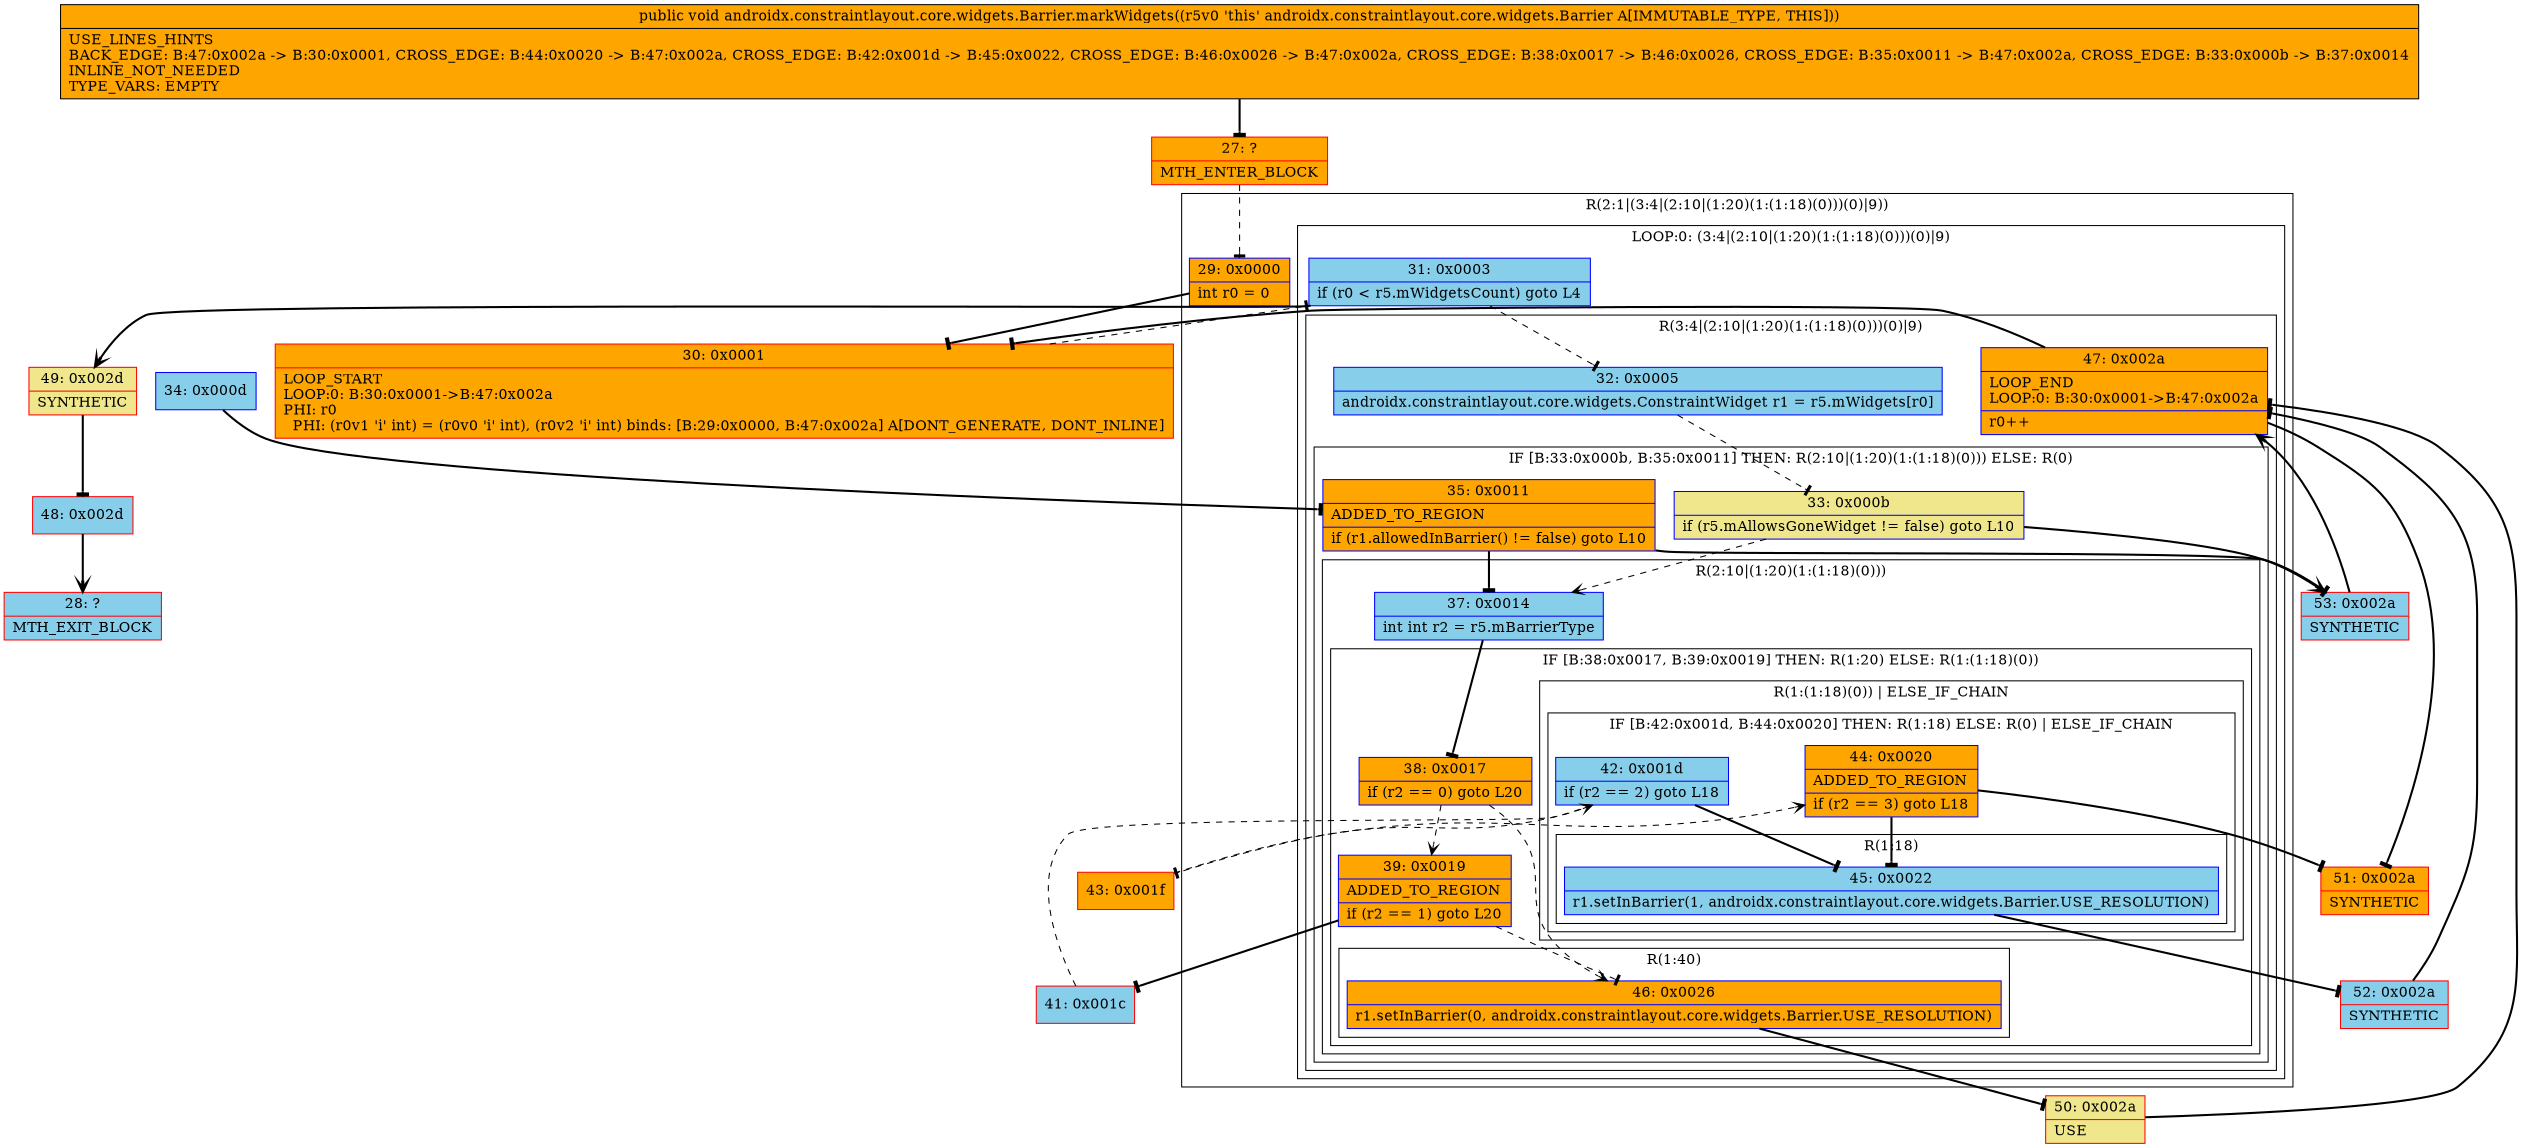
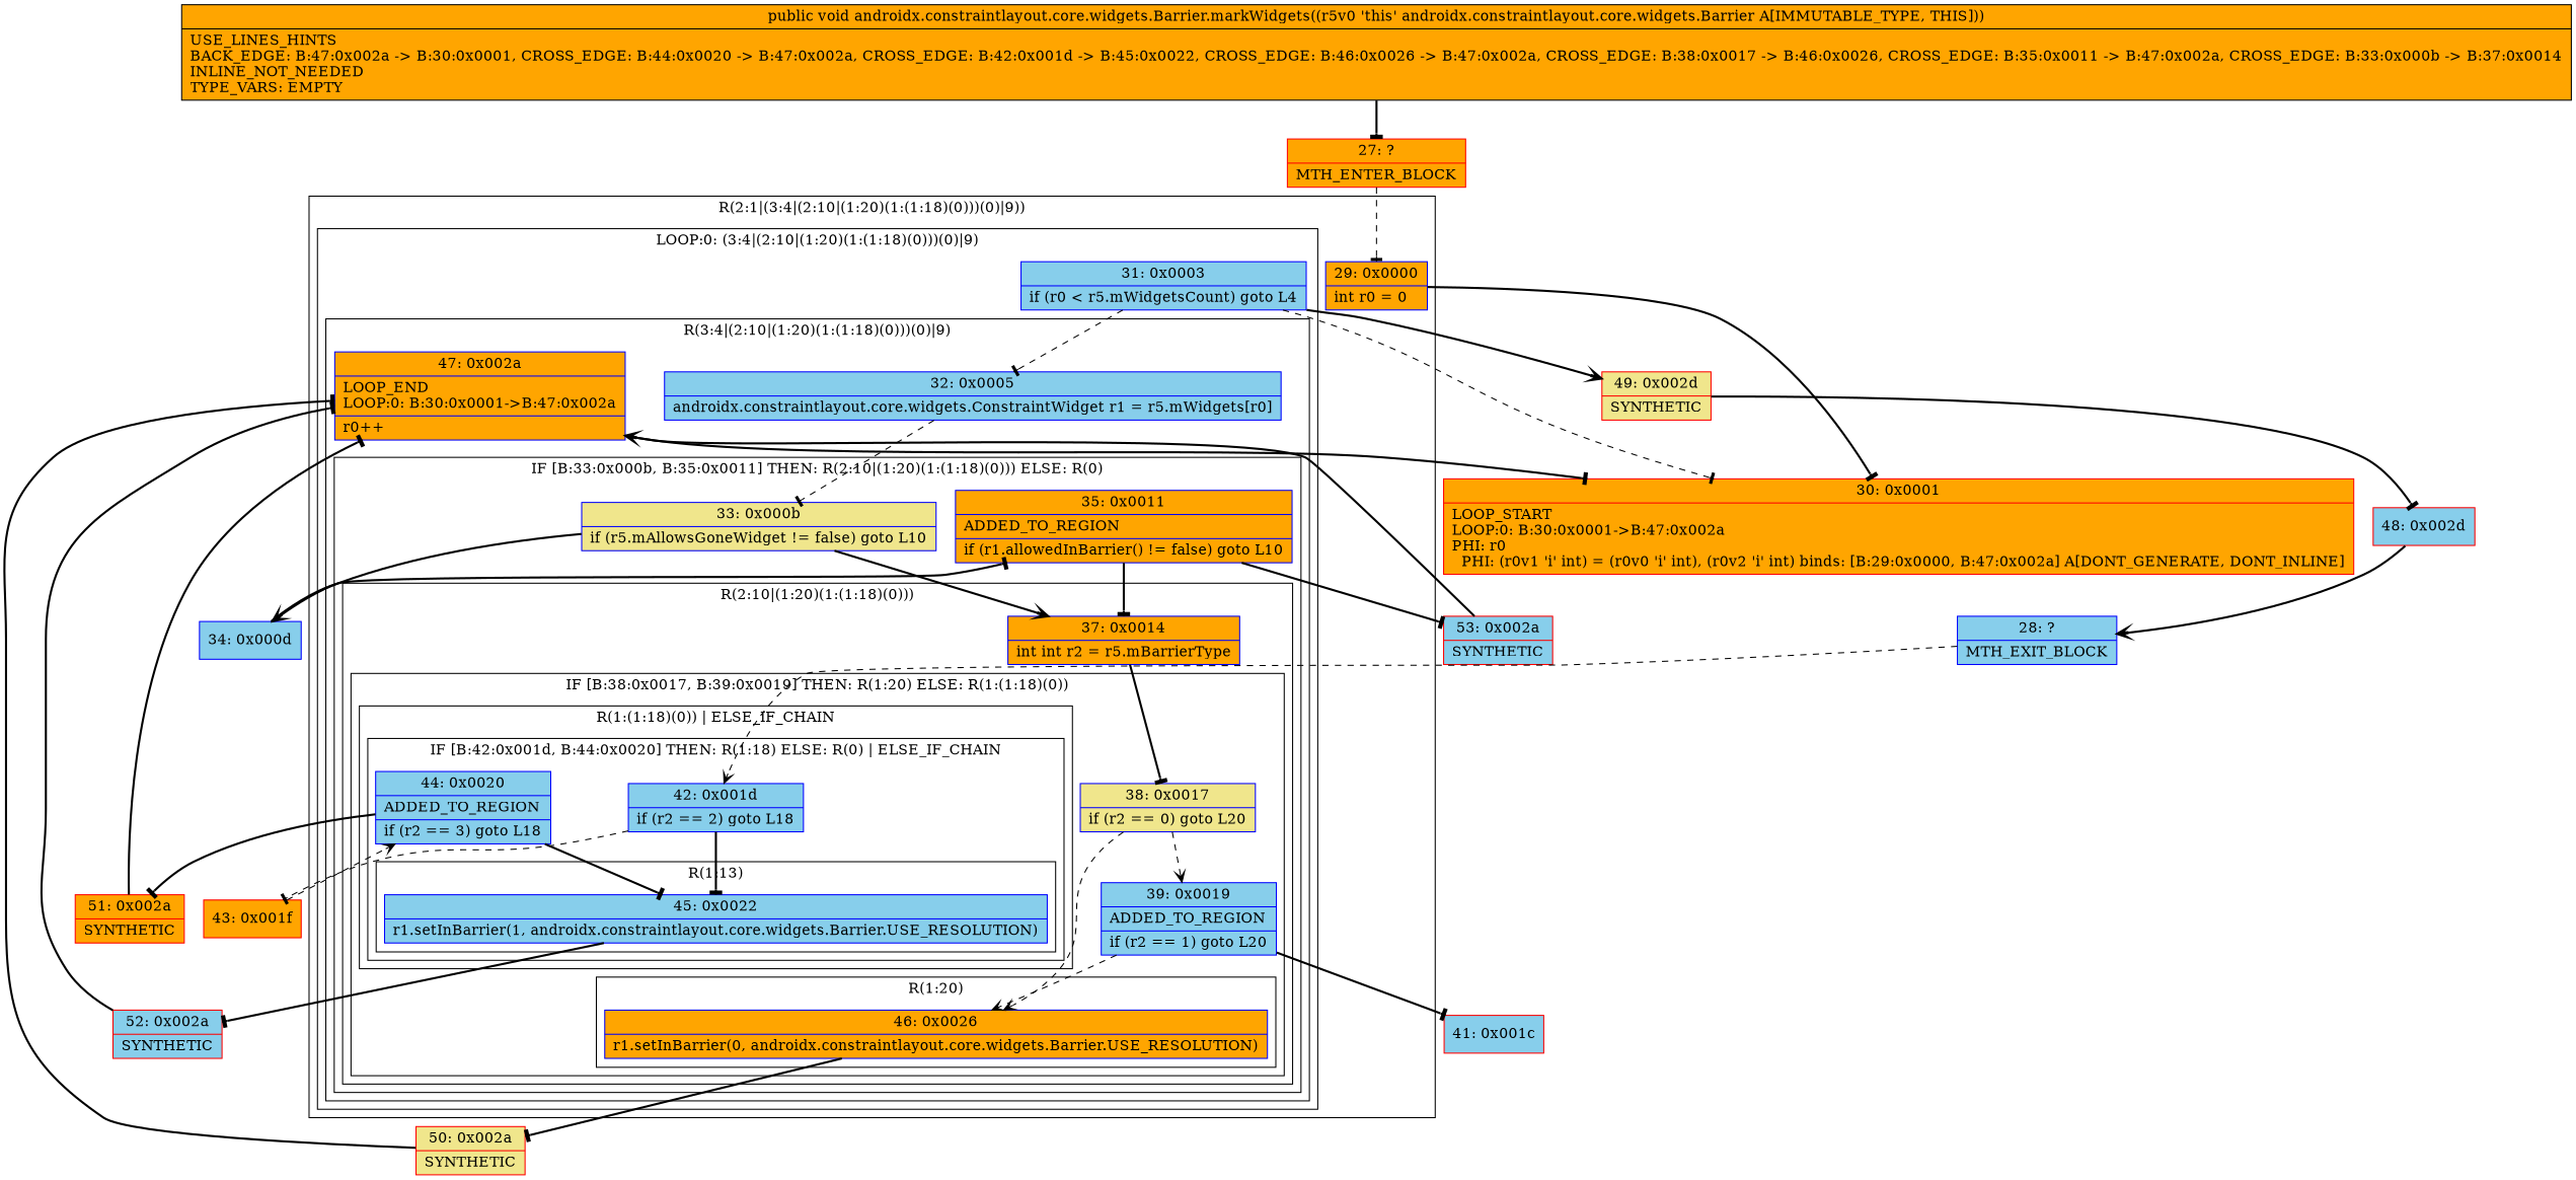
  digraph {
    node [color=blue fillcolor=skyblue shape=record style=filled]
    edge [arrowhead=tee style=bold]
    n1 [fillcolor=orange label="{46\:\ 0x0026|r1.setInBarrier(0, androidx.constraintlayout.core.widgets.Barrier.USE_RESOLUTION)\l}"]
    n2 [label="{45\:\ 0x0022|r1.setInBarrier(1, androidx.constraintlayout.core.widgets.Barrier.USE_RESOLUTION)\l}"]
    n3 [label="{42\:\ 0x001d|if (r2 == 2) goto L18\l}"]
-   n4 [fillcolor=orange label="{44\:\ 0x0020|ADDED_TO_REGION\l|if (r2 == 3) goto L18\l}"]
-   n5 [fillcolor=orange label="{38\:\ 0x0017|if (r2 == 0) goto L20\l}"]
-   n6 [fillcolor=orange label="{39\:\ 0x0019|ADDED_TO_REGION\l|if (r2 == 1) goto L20\l}"]
-   n7 [label="{37\:\ 0x0014|int int r2 = r5.mBarrierType\l}"]
+   n4 [label="{44\:\ 0x0020|ADDED_TO_REGION\l|if (r2 == 3) goto L18\l}"]
+   n5 [fillcolor=khaki label="{38\:\ 0x0017|if (r2 == 0) goto L20\l}"]
+   n6 [label="{39\:\ 0x0019|ADDED_TO_REGION\l|if (r2 == 1) goto L20\l}"]
+   n7 [fillcolor=orange label="{37\:\ 0x0014|int int r2 = r5.mBarrierType\l}"]
    n8 [fillcolor=khaki label="{33\:\ 0x000b|if (r5.mAllowsGoneWidget != false) goto L10\l}"]
    n9 [fillcolor=orange label="{35\:\ 0x0011|ADDED_TO_REGION\l|if (r1.allowedInBarrier() != false) goto L10\l}"]
    n10 [label="{32\:\ 0x0005|androidx.constraintlayout.core.widgets.ConstraintWidget r1 = r5.mWidgets[r0]\l}"]
    n11 [fillcolor=orange label="{47\:\ 0x002a|LOOP_END\lLOOP:0: B:30:0x0001\-\>B:47:0x002a\l|r0++\l}"]
    n12 [label="{31\:\ 0x0003|if (r0 \< r5.mWidgetsCount) goto L4\l}"]
    n13 [fillcolor=orange label="{29\:\ 0x0000|int r0 = 0\l}"]
-   n14 [color=red fillcolor=khaki label="{50\:\ 0x002a|USE\l}"]
+   n14 [color=red fillcolor=khaki label="{50\:\ 0x002a|SYNTHETIC\l}"]
    n15 [color=red label="{52\:\ 0x002a|SYNTHETIC\l}"]
    n16 [color=red fillcolor=orange label="{43\:\ 0x001f}"]
    n17 [color=red fillcolor=orange label="{51\:\ 0x002a|SYNTHETIC\l}"]
    n18 [color=red label="{41\:\ 0x001c}"]
    n19 [label="{34\:\ 0x000d}"]
    n20 [color=red label="{53\:\ 0x002a|SYNTHETIC\l}"]
    n21 [color=red fillcolor=orange label="{30\:\ 0x0001|LOOP_START\lLOOP:0: B:30:0x0001\-\>B:47:0x002a\lPHI: r0 \l  PHI: (r0v1 'i' int) = (r0v0 'i' int), (r0v2 'i' int) binds: [B:29:0x0000, B:47:0x002a] A[DONT_GENERATE, DONT_INLINE]\l}"]
    n22 [color=red fillcolor=khaki label="{49\:\ 0x002d|SYNTHETIC\l}"]
    n23 [color=red label="{48\:\ 0x002d}"]
    n24 [color=red fillcolor=orange label="{27\:\ ?|MTH_ENTER_BLOCK\l}"]
-   n25 [color=red label="{28\:\ ?|MTH_EXIT_BLOCK\l}"]
+   n25 [label="{28\:\ ?|MTH_EXIT_BLOCK\l}"]
    n26 [fillcolor=orange label="{public void androidx.constraintlayout.core.widgets.Barrier.markWidgets((r5v0 'this' androidx.constraintlayout.core.widgets.Barrier A[IMMUTABLE_TYPE, THIS]))  | USE_LINES_HINTS\lBACK_EDGE: B:47:0x002a \-\> B:30:0x0001, CROSS_EDGE: B:44:0x0020 \-\> B:47:0x002a, CROSS_EDGE: B:42:0x001d \-\> B:45:0x0022, CROSS_EDGE: B:46:0x0026 \-\> B:47:0x002a, CROSS_EDGE: B:38:0x0017 \-\> B:46:0x0026, CROSS_EDGE: B:35:0x0011 \-\> B:47:0x002a, CROSS_EDGE: B:33:0x000b \-\> B:37:0x0014\lINLINE_NOT_NEEDED\lTYPE_VARS: EMPTY\l}" color=""]
    subgraph cluster_1 {
      label="R(2:1|(3:4|(2:10|(1:20)(1:(1:18)(0)))(0)|9))"
      n13
      subgraph cluster_2 {
        label="LOOP:0: (3:4|(2:10|(1:20)(1:(1:18)(0)))(0)|9)"
        n12
        subgraph cluster_3 {
          label="R(3:4|(2:10|(1:20)(1:(1:18)(0)))(0)|9)"
          n10
          n11
          subgraph cluster_4 {
            label="IF [B:33:0x000b, B:35:0x0011] THEN: R(2:10|(1:20)(1:(1:18)(0))) ELSE: R(0)"
            n8
            n9
            subgraph cluster_5 {
              label="R(2:10|(1:20)(1:(1:18)(0)))"
              n7
              subgraph cluster_6 {
                label="IF [B:38:0x0017, B:39:0x0019] THEN: R(1:20) ELSE: R(1:(1:18)(0))"
                n5
                n6
                subgraph cluster_7 {
-                 label="R(1:40)"
+                 label="R(1:20)"
                  n1
                }
                subgraph cluster_8 {
                  label="R(1:(1:18)(0)) | ELSE_IF_CHAIN\l"
                  subgraph cluster_9 {
                    label="IF [B:42:0x001d, B:44:0x0020] THEN: R(1:18) ELSE: R(0) | ELSE_IF_CHAIN\l"
                    n3
                    n4
                    subgraph cluster_10 {
-                     label="R(1:18)"
+                     label="R(1:13)"
                      n2
                    }
                    subgraph cluster_11 {
                      label="R(0)"
                    }
                  }
                }
              }
            }
            subgraph cluster_12 {
              label="R(0)"
            }
          }
        }
      }
    }
    n1 -> n14
    n2 -> n15
    n3 -> n2
    n3 -> n16 [style=dashed]
    n4 -> n2
    n4 -> n17
    n5 -> n1 [arrowhead=vee style=dashed]
    n5 -> n6 [arrowhead=vee style=dashed]
-   n6 -> n1 [style=dashed]
+   n6 -> n1 [arrowhead=vee style=dashed]
    n6 -> n18
    n7 -> n5
-   n8 -> n7 [arrowhead=vee style=dashed]
-   n8 -> n20 [arrowhead=vee]
+   n8 -> n7 [arrowhead=vee]
+   n8 -> n19 [arrowhead=vee]
    n9 -> n7
    n9 -> n20
    n10 -> n8 [style=dashed]
    n11 -> n21
    n12 -> n10 [style=dashed]
    n12 -> n22 [arrowhead=vee]
    n13 -> n21
    n14 -> n11
    n15 -> n11
    n16 -> n4 [arrowhead=vee style=dashed]
-   n11 -> n17
-   n18 -> n3 [arrowhead=vee style=dashed]
+   n17 -> n11
+   n25 -> n3 [arrowhead=vee style=dashed]
    n19 -> n9
    n20 -> n11 [arrowhead=vee]
-   n21 -> n12 [style=dashed]
+   n12 -> n21 [style=dashed]
    n22 -> n23
    n23 -> n25 [arrowhead=vee]
    n24 -> n13 [style=dashed]
    n26 -> n24
  }
